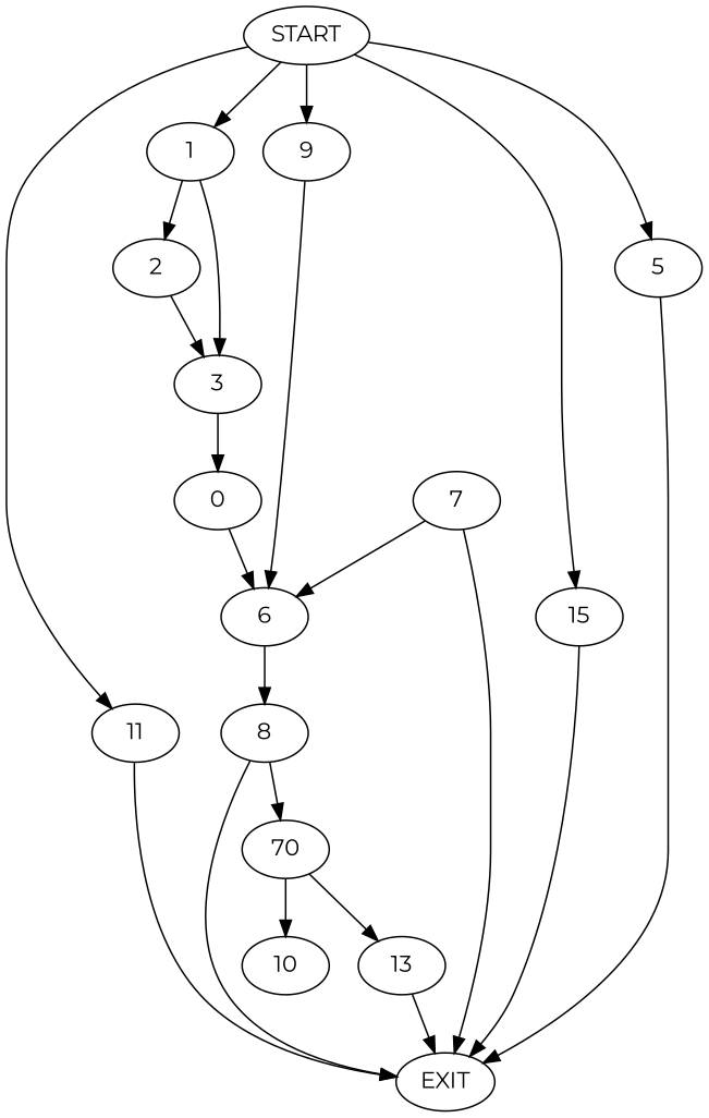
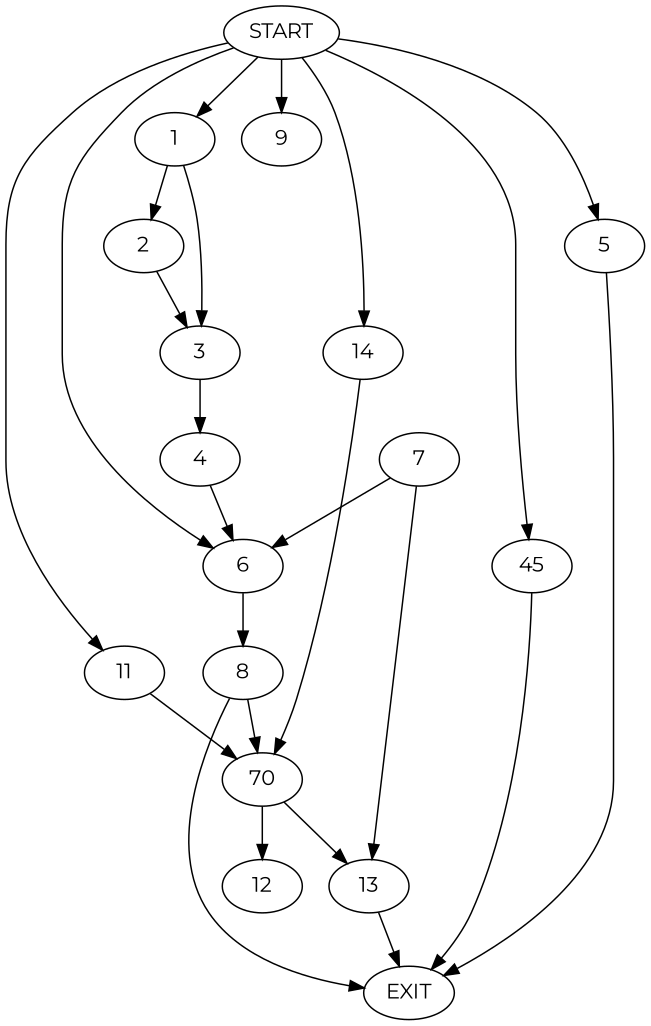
  digraph {
    fontname=Montserrat
    node [fontname=Montserrat]
    edge [fontname=Montserrat]
    n1 [label=START]
    1
    5
    9
    11
-   15
+   14
+   15 [label=45]
    2
    3
    n10 [label=EXIT]
    6
    n12 [label=70]
-   4 [label=0]
+   4
    8
    7
-   12 [label=10]
+   12
    13
    n1 -> 1
    n1 -> 5
    n1 -> 9
    n1 -> 11
+   n1 -> 14
    n1 -> 15
    1 -> 2
    1 -> 3
    5 -> n10
-   9 -> 6
-   11 -> n10
+   n1 -> 6
+   11 -> n12
+   14 -> n12
    15 -> n10
    2 -> 3
    3 -> 4
    6 -> 8
    n12 -> 12
    n12 -> 13
    4 -> 6
    8 -> n10
    8 -> n12
-   7 -> n10
+   7 -> 13
    7 -> 6
    13 -> n10
  }
